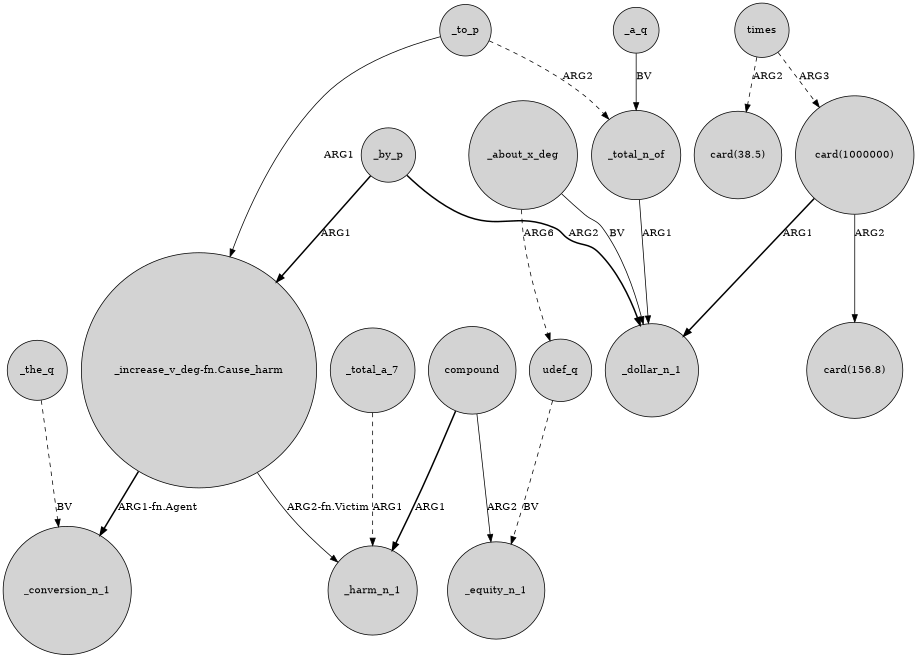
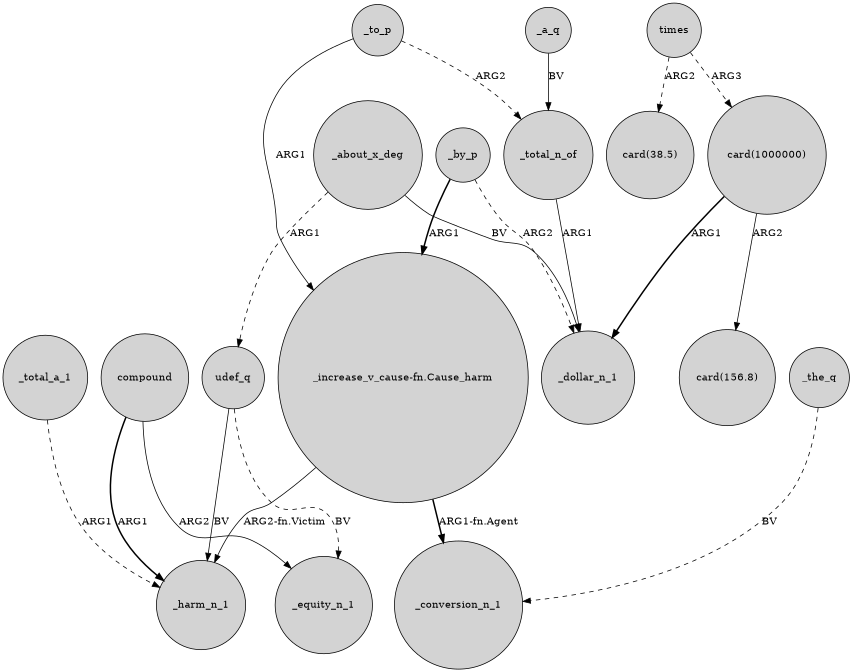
  digraph {
    node [shape=circle style=filled]
    edge [style=solid]
    _to_p
-   "_increase_v_cause-fn.Cause_harm" [label="_increase_v_deg-fn.Cause_harm"]
+   "_increase_v_cause-fn.Cause_harm"
    _total_n_of
    n4 [label=_harm_n_1]
    _conversion_n_1
    _dollar_n_1
-   _total_a_1 [label=_total_a_7]
+   _total_a_1
    _by_p
    udef_q
    _equity_n_1
    times
    "card(1000000)"
    "card(38.5)"
    "card(156.8)"
    compound
    _the_q
    _about_x_deg
    _a_q
    _to_p -> "_increase_v_cause-fn.Cause_harm" [label=ARG1]
    _to_p -> _total_n_of [label=ARG2 style=dashed]
    "_increase_v_cause-fn.Cause_harm" -> n4 [label="ARG2-fn.Victim"]
    "_increase_v_cause-fn.Cause_harm" -> _conversion_n_1 [label="ARG1-fn.Agent" style=bold]
    _total_n_of -> _dollar_n_1 [label=ARG1]
    _total_a_1 -> n4 [label=ARG1 style=dashed]
    _by_p -> "_increase_v_cause-fn.Cause_harm" [label=ARG1 style=bold]
-   _by_p -> _dollar_n_1 [label=ARG2 style=bold]
+   _by_p -> _dollar_n_1 [label=ARG2 style=dashed]
+   udef_q -> n4 [label=BV]
    udef_q -> _equity_n_1 [label=BV style=dashed]
    times -> "card(1000000)" [label=ARG3 style=dashed]
    times -> "card(38.5)" [label=ARG2 style=dashed]
    "card(1000000)" -> _dollar_n_1 [label=ARG1 style=bold]
    "card(1000000)" -> "card(156.8)" [label=ARG2]
    compound -> n4 [label=ARG1 style=bold]
    compound -> _equity_n_1 [label=ARG2]
    _the_q -> _conversion_n_1 [label=BV style=dashed]
    _about_x_deg -> _dollar_n_1 [label=BV]
-   _about_x_deg -> udef_q [label=ARG6 style=dashed]
+   _about_x_deg -> udef_q [label=ARG1 style=dashed]
    _a_q -> _total_n_of [label=BV]
  }
